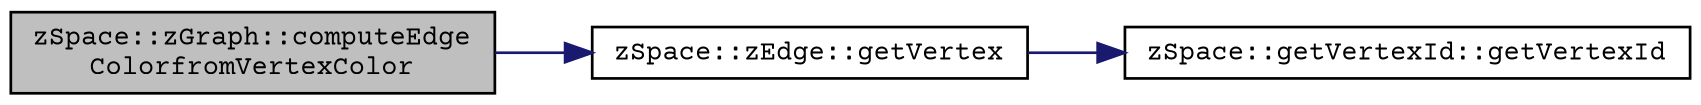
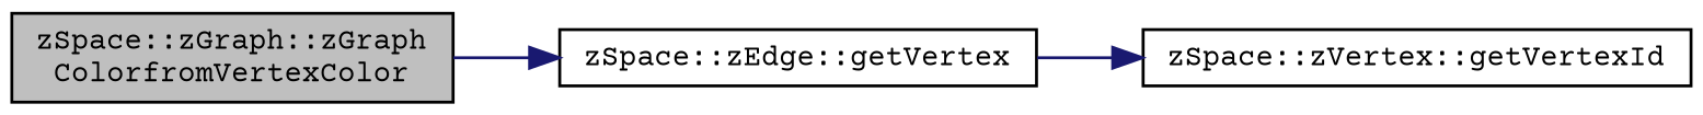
  digraph {
    fontname="Courier Prime"
    rankdir=LR
    node [color=black fillcolor=white fontname="Courier Prime" fontsize=10 shape=record style=filled]
    edge [color=midnightblue fontname="Courier Prime" fontsize=10 labelfontname=Helvetica labelfontsize=10 style=solid]
-   n1 [fillcolor=grey75 fontcolor=black height=0.2 label="zSpace::zGraph::computeEdge\lColorfromVertexColor" width=0.4]
+   n1 [fillcolor=grey75 fontcolor=black height=0.2 label="zSpace::zGraph::zGraph\lColorfromVertexColor" width=0.4]
    n2 [height=0.2 label="zSpace::zEdge::getVertex" width=0.4]
-   n3 [height=0.2 label="zSpace::getVertexId::getVertexId" width=0.4]
+   n3 [height=0.2 label="zSpace::zVertex::getVertexId" width=0.4]
    n1 -> n2
    n2 -> n3
  }
